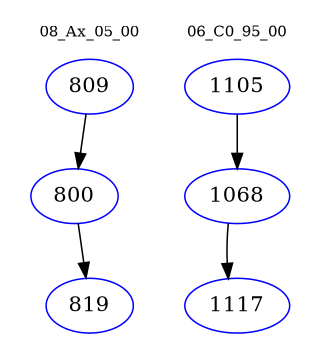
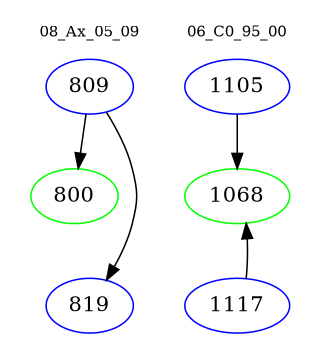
  digraph {
    fontname="DejaVu Serif"
    node [color=blue fontname="DejaVu Serif"]
    edge [color=black fontname="DejaVu Serif"]
    n1 [label=809]
-   n2 [label=800]
+   n2 [color=green label=800]
    n3 [label=819]
    n4 [label=1105]
-   n5 [label=1068]
+   n5 [color=green label=1068]
    n6 [label=1117]
    subgraph cluster_1 {
      color=white
      fontsize=10
-     label="08_Ax_05_00"
+     label="08_Ax_05_09"
      n1
      n2
      n3
    }
    subgraph cluster_2 {
      color=white
      fontsize=10
      label="06_C0_95_00"
      n4
      n5
      n6
    }
    n1 -> n2
-   n2 -> n3
+   n1 -> n3
    n4 -> n5
-   n5 -> n6
+   n6 -> n5
  }
